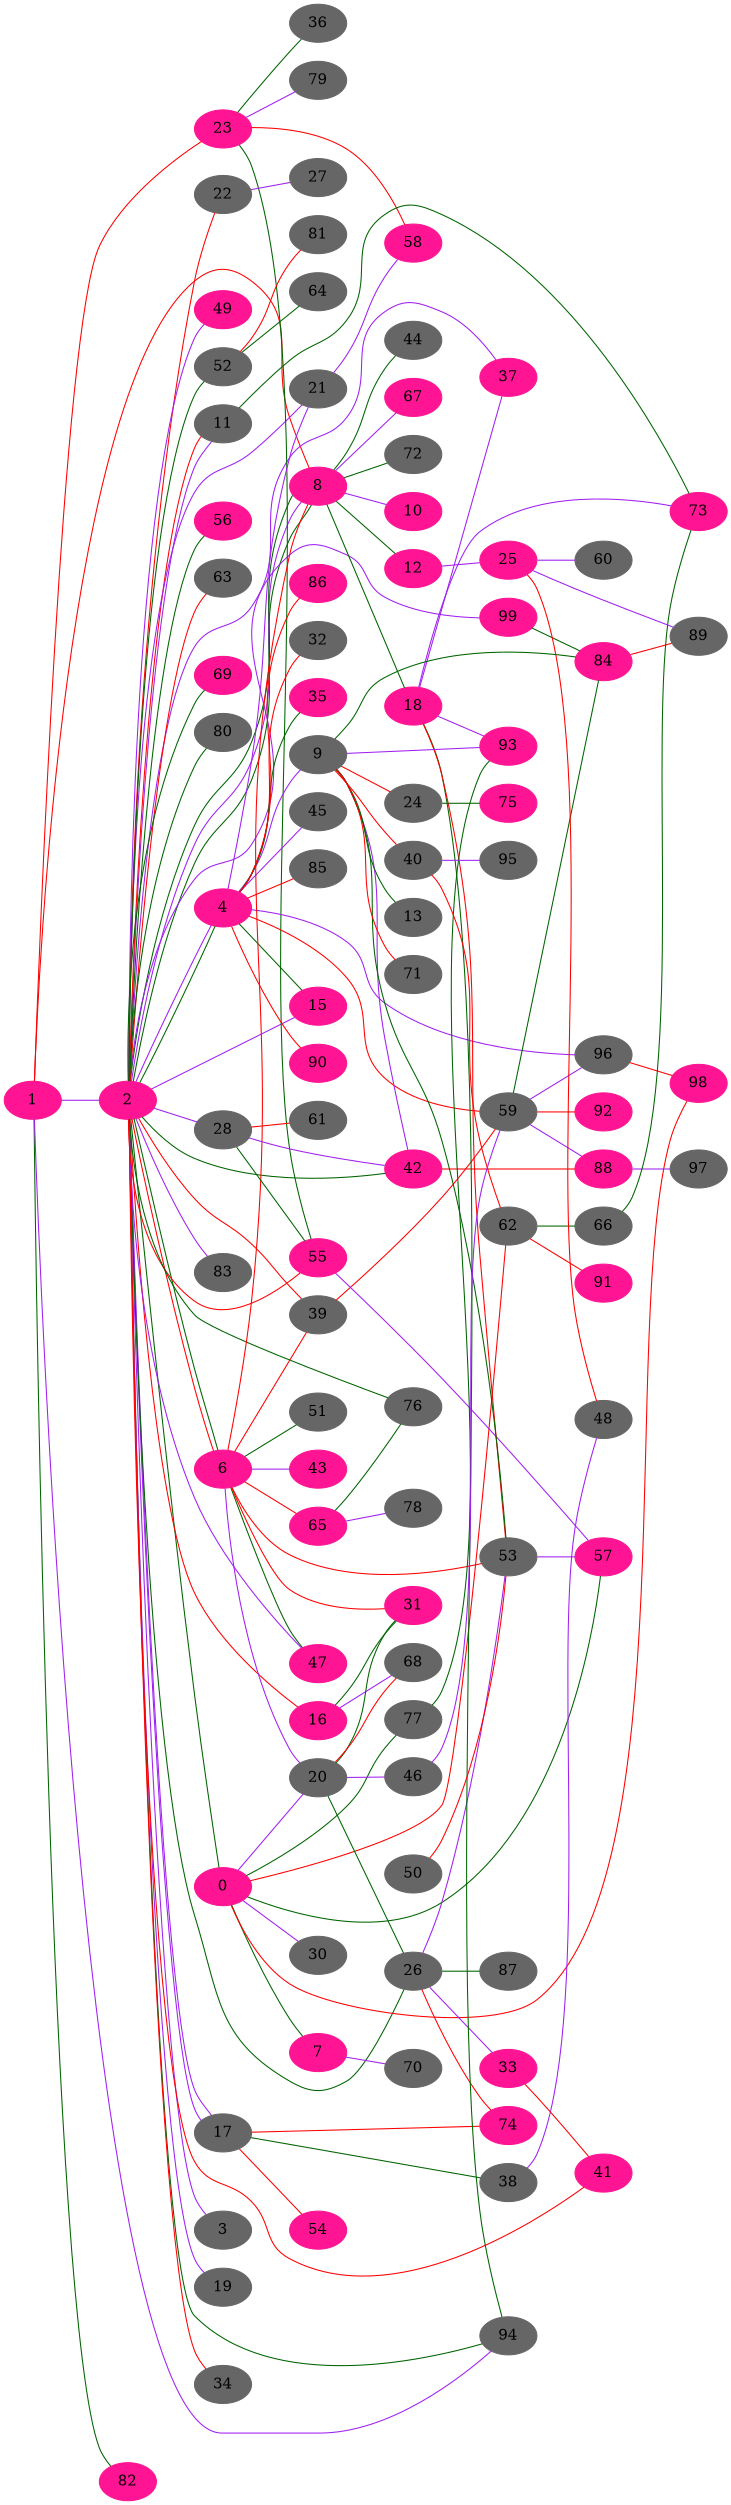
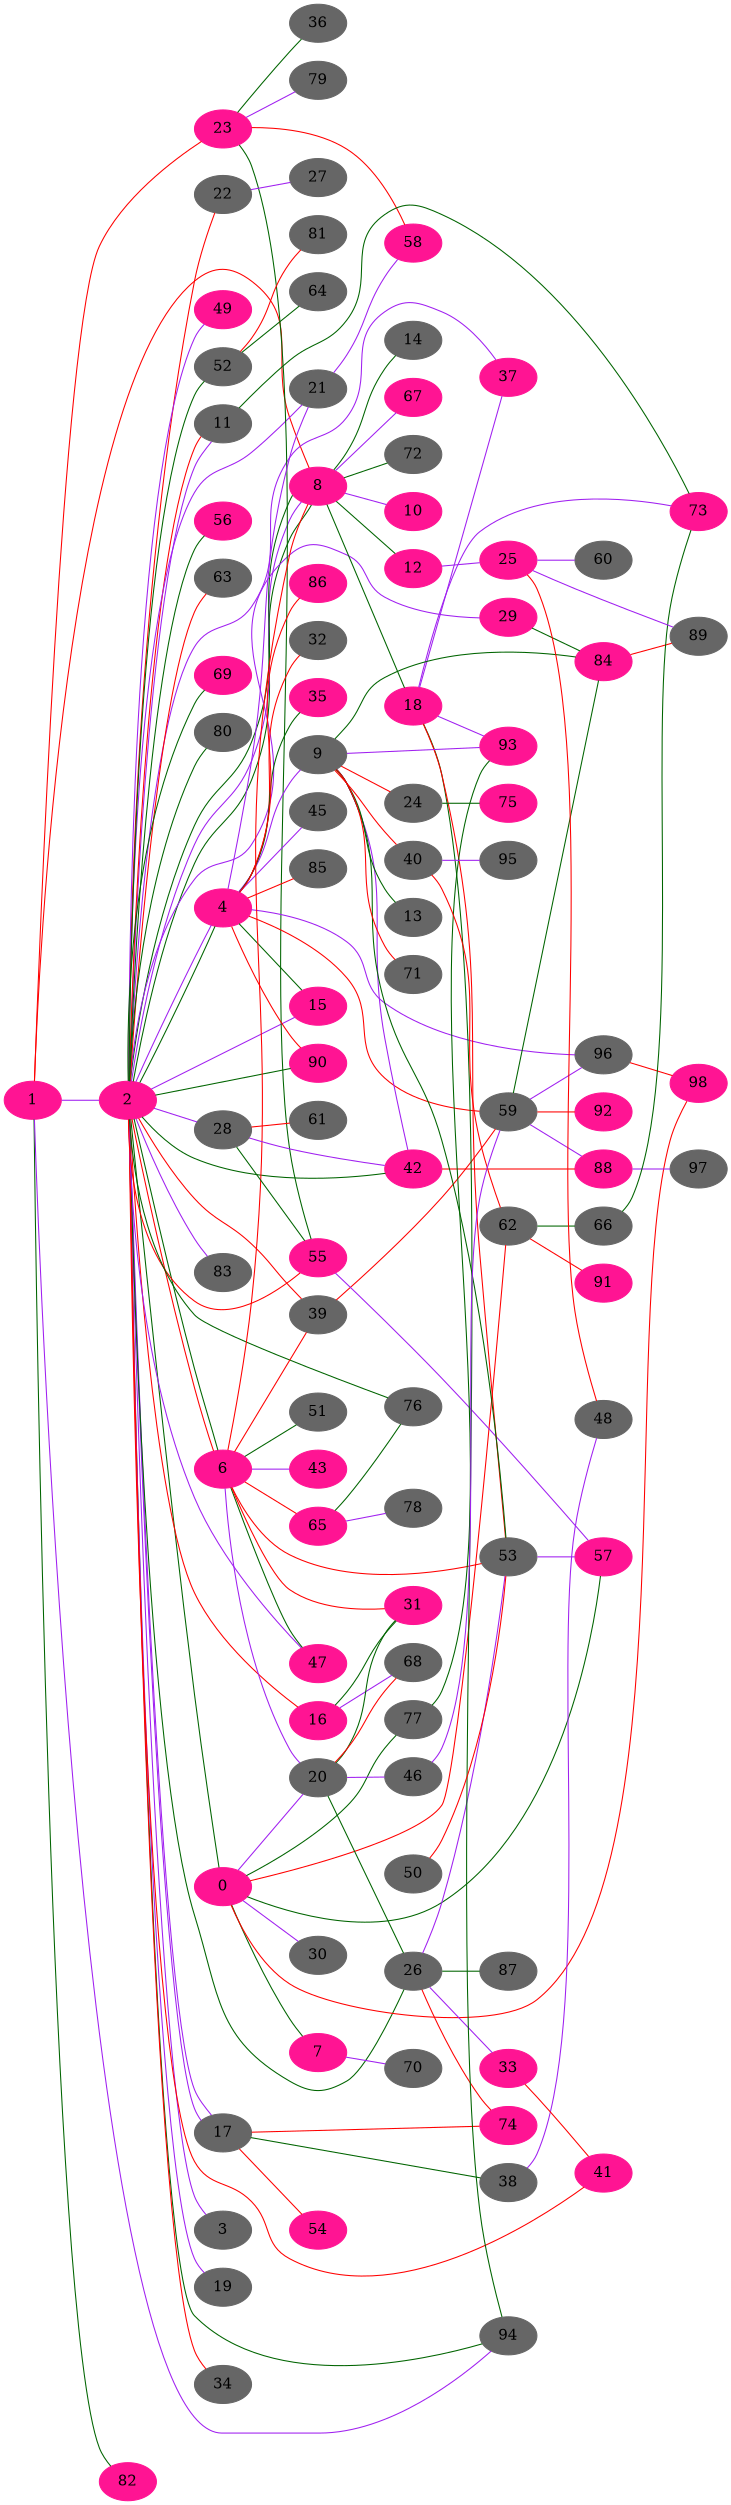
  graph {
    rankdir=LR
    node [color=gray40 style=filled]
    edge [color=purple]
    1 [color=deeppink]
    2 [color=deeppink]
    8 [color=deeppink]
    23 [color=deeppink]
    82 [color=deeppink]
    94
    3
    4 [color=deeppink]
    n9 [color=deeppink label=0]
    6 [color=deeppink]
    11
    15 [color=deeppink]
    16 [color=deeppink]
    17
    19
    21
    22
    26
    28
-   29 [color=deeppink label=99]
+   29 [color=deeppink]
    34
    37 [color=deeppink]
    39
    41 [color=deeppink]
    42 [color=deeppink]
    47 [color=deeppink]
    49 [color=deeppink]
    52
    55 [color=deeppink]
    56 [color=deeppink]
    63
    69 [color=deeppink]
    76
    80
    83
    90 [color=deeppink]
    10 [color=deeppink]
    12 [color=deeppink]
-   14 [label=44]
+   14
    18 [color=deeppink]
    67 [color=deeppink]
    72
    58 [color=deeppink]
    36
    79
    9
    32
    35 [color=deeppink]
    45
    59
    85
    86 [color=deeppink]
    96
    7 [color=deeppink]
    20
    30
    57 [color=deeppink]
    62
    77
    98 [color=deeppink]
    31 [color=deeppink]
    43 [color=deeppink]
    51
    53
    65 [color=deeppink]
    70
    73 [color=deeppink]
    68
    38
    54 [color=deeppink]
    74 [color=deeppink]
    27
    33 [color=deeppink]
    87
    61
    84 [color=deeppink]
    88 [color=deeppink]
    64
    81
    13
    24
    40
    71
    93 [color=deeppink]
    92 [color=deeppink]
    46
    66
    91 [color=deeppink]
    78
    25 [color=deeppink]
    75 [color=deeppink]
    95
    89
    48
    60
    97
    50
    1 -- 2
    1 -- 8 [color=red]
    1 -- 23 [color=red]
    1 -- 82 [color=darkgreen]
    1 -- 94
    2 -- 8 [color=darkgreen]
    2 -- 8
    2 -- 8 [color=darkgreen]
    2 -- 94 [color=darkgreen]
    2 -- 3
    2 -- 4 [color=darkgreen]
    2 -- 4
    2 -- n9 [color=darkgreen]
    2 -- 6 [color=red]
    2 -- 6 [color=darkgreen]
    2 -- 11
    2 -- 11 [color=red]
    2 -- 15
    2 -- 16 [color=red]
    2 -- 17
    2 -- 17
    2 -- 19
    2 -- 21
    2 -- 22 [color=red]
    2 -- 26 [color=darkgreen]
    2 -- 28
    2 -- 29
    2 -- 34 [color=red]
    2 -- 37
    2 -- 39 [color=red]
    2 -- 41 [color=red]
    2 -- 42 [color=darkgreen]
    2 -- 47
    2 -- 49
    2 -- 52 [color=darkgreen]
    2 -- 55 [color=red]
    2 -- 56 [color=darkgreen]
    2 -- 63 [color=red]
    2 -- 69 [color=darkgreen]
    2 -- 76 [color=darkgreen]
    2 -- 80 [color=darkgreen]
    2 -- 83
+   2 -- 90 [color=darkgreen]
    8 -- 10
    8 -- 12 [color=darkgreen]
    8 -- 14 [color=darkgreen]
    8 -- 18 [color=darkgreen]
    8 -- 67
    8 -- 72 [color=darkgreen]
    23 -- 55 [color=darkgreen]
    23 -- 58 [color=red]
    23 -- 36 [color=darkgreen]
    23 -- 79
    4 -- 15 [color=darkgreen]
    4 -- 21
    4 -- 90 [color=red]
    4 -- 9
    4 -- 32 [color=red]
    4 -- 35 [color=darkgreen]
    4 -- 45
    4 -- 59 [color=red]
    4 -- 85 [color=red]
    4 -- 86 [color=red]
    4 -- 96
    n9 -- 7 [color=darkgreen]
    n9 -- 20
    n9 -- 30
    n9 -- 57 [color=darkgreen]
    n9 -- 62 [color=red]
    n9 -- 77 [color=darkgreen]
    n9 -- 98 [color=red]
    6 -- 8 [color=red]
    6 -- 39 [color=red]
    6 -- 47 [color=darkgreen]
    6 -- 20
    6 -- 31 [color=red]
    6 -- 43
    6 -- 51 [color=darkgreen]
    6 -- 53 [color=red]
    6 -- 65 [color=red]
    11 -- 73 [color=darkgreen]
    16 -- 31 [color=darkgreen]
    16 -- 68
    17 -- 38 [color=darkgreen]
    17 -- 54 [color=red]
    17 -- 74 [color=red]
    21 -- 58
    22 -- 27
    26 -- 53
    26 -- 74 [color=red]
    26 -- 33
    26 -- 87 [color=darkgreen]
    28 -- 42
    28 -- 55 [color=darkgreen]
    28 -- 61 [color=red]
    29 -- 84 [color=darkgreen]
    39 -- 59 [color=red]
    42 -- 88 [color=red]
    52 -- 64 [color=darkgreen]
    52 -- 81 [color=red]
    55 -- 57
    12 -- 25
    18 -- 94 [color=darkgreen]
    18 -- 37
    18 -- 53 [color=red]
    18 -- 73
    18 -- 93
    9 -- 42
    9 -- 53 [color=darkgreen]
    9 -- 84 [color=darkgreen]
    9 -- 13 [color=darkgreen]
    9 -- 24 [color=red]
    9 -- 40 [color=red]
    9 -- 71 [color=red]
    9 -- 93
    59 -- 96
    59 -- 84 [color=darkgreen]
    59 -- 88
    59 -- 92 [color=red]
    96 -- 98 [color=red]
    7 -- 70
    20 -- 26 [color=darkgreen]
    20 -- 31 [color=darkgreen]
    20 -- 68 [color=red]
    20 -- 46
    62 -- 66 [color=darkgreen]
    62 -- 91 [color=red]
    77 -- 93 [color=darkgreen]
    53 -- 57
    65 -- 76 [color=darkgreen]
    65 -- 78
    38 -- 48
    33 -- 41 [color=red]
    84 -- 89 [color=red]
    88 -- 97
    24 -- 75 [color=darkgreen]
    40 -- 62 [color=red]
    40 -- 95
    46 -- 59
    66 -- 73 [color=darkgreen]
    25 -- 89
    25 -- 48 [color=red]
    25 -- 60
    50 -- 53 [color=red]
  }
